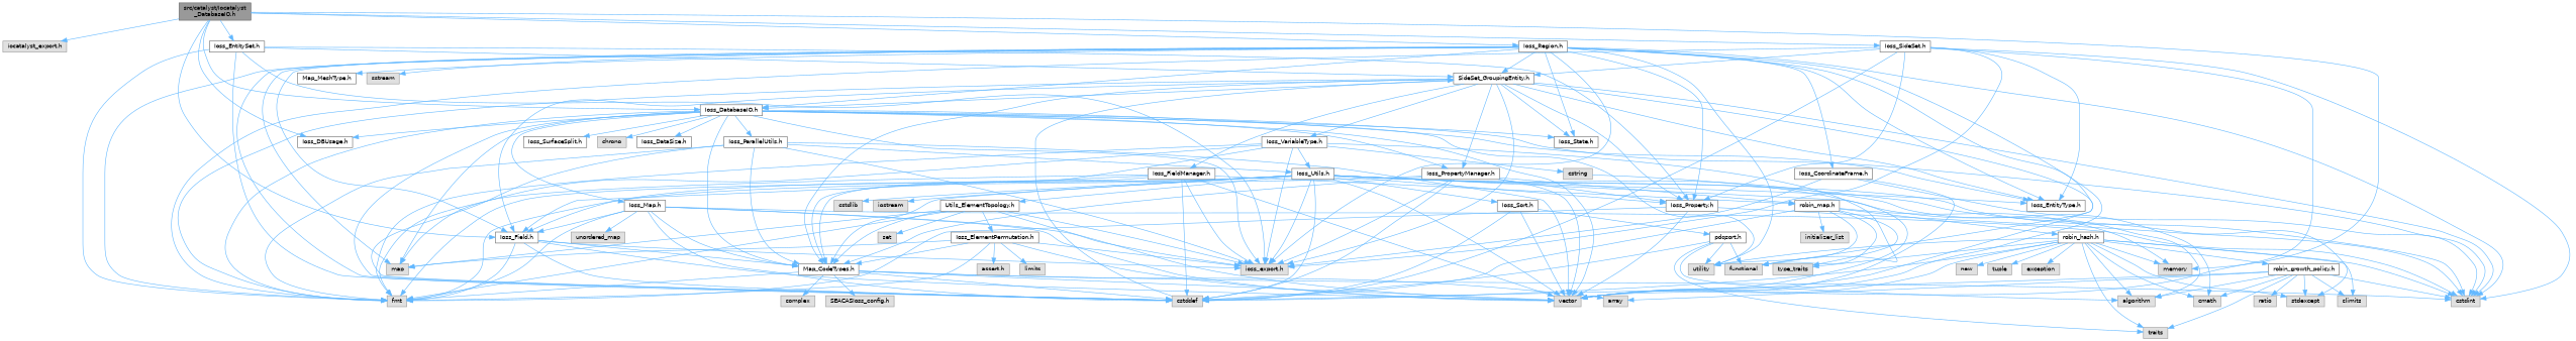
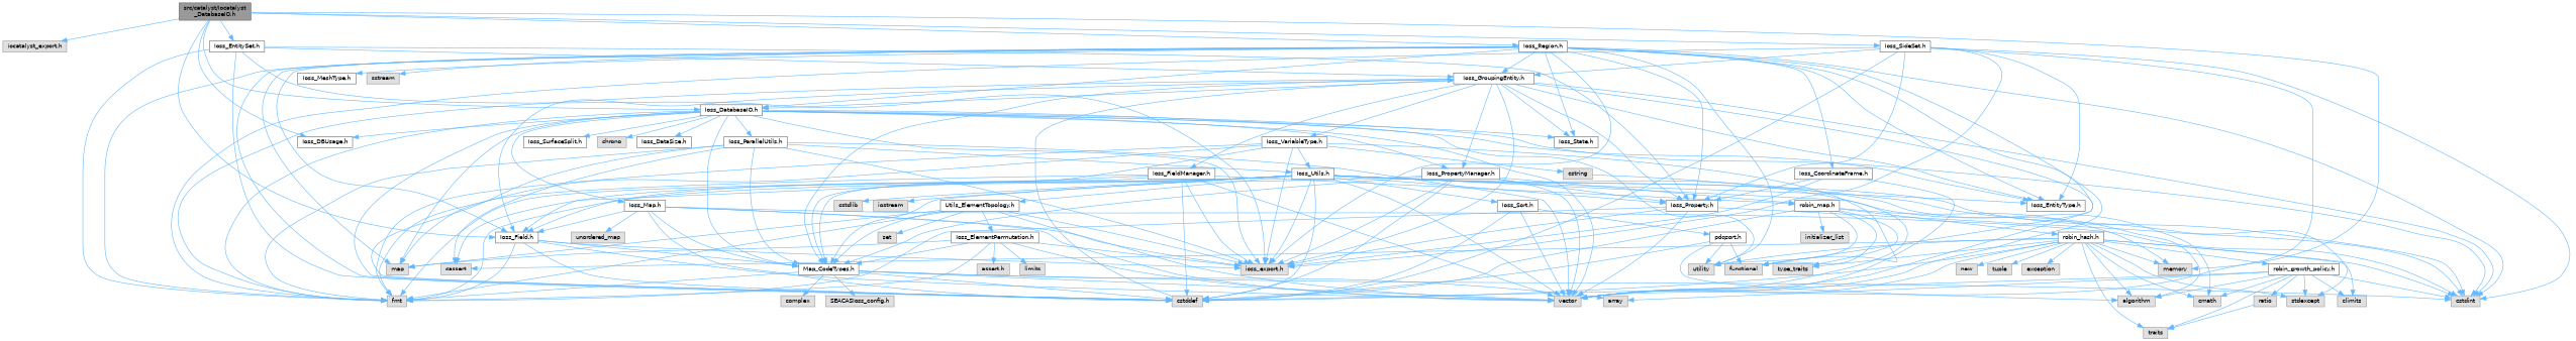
  digraph {
    node [color=grey60 fillcolor="#E0E0E0" fontname=Helvetica fontsize=10 shape=box style=filled]
    edge [color=steelblue1 fontname=Helvetica fontsize=10 labelfontname=Helvetica labelfontsize=10 style=solid]
    n1 [color=gray40 fillcolor=grey60 fontcolor=black height=0.2 label="src/catalyst/Iocatalyst\l_DatabaseIO.h" width=0.4]
    n2 [height=0.2 label="iocatalyst_export.h" width=0.4]
    n3 [color=grey40 fillcolor=white height=0.2 label="Ioss_EntitySet.h" width=0.4]
    n4 [color=grey40 fillcolor=white height=0.2 label="Ioss_DatabaseIO.h" width=0.4]
    n5 [color=grey40 fillcolor=white height=0.2 label="Ioss_DBUsage.h" width=0.4]
    n6 [color=grey40 fillcolor=white height=0.2 label="Ioss_Field.h" width=0.4]
    n7 [height=0.2 label=memory width=0.4]
    n8 [color=grey40 fillcolor=white height=0.2 label="Ioss_Region.h" width=0.4]
    n9 [color=grey40 fillcolor=white height=0.2 label="Ioss_SideSet.h" width=0.4]
    n10 [height=0.2 label="ioss_export.h" width=0.4]
-   n11 [color=grey40 fillcolor=white height=0.2 label="SideSet_GroupingEntity.h" width=0.4]
+   n11 [color=grey40 fillcolor=white height=0.2 label="Ioss_GroupingEntity.h" width=0.4]
    n12 [height=0.2 label=cstddef width=0.4]
    n13 [height=0.2 label=fmt width=0.4]
    n14 [color=grey40 fillcolor=white height=0.2 label="Ioss_Property.h" width=0.4]
    n15 [color=grey40 fillcolor=white height=0.2 label="Map_CodeTypes.h" width=0.4]
    n16 [height=0.2 label=cstdint width=0.4]
    n17 [height=0.2 label=vector width=0.4]
    n18 [color=grey40 fillcolor=white height=0.2 label="Ioss_EntityType.h" width=0.4]
    n19 [color=grey40 fillcolor=white height=0.2 label="Ioss_PropertyManager.h" width=0.4]
    n20 [color=grey40 fillcolor=white height=0.2 label="Ioss_State.h" width=0.4]
    n21 [color=grey40 fillcolor=white height=0.2 label="Ioss_DataSize.h" width=0.4]
    n22 [color=grey40 fillcolor=white height=0.2 label="Ioss_Map.h" width=0.4]
    n23 [color=grey40 fillcolor=white height=0.2 label="Ioss_ParallelUtils.h" width=0.4]
    n24 [height=0.2 label=map width=0.4]
    n25 [height=0.2 label=utility width=0.4]
    n26 [color=grey40 fillcolor=white height=0.2 label="Ioss_SurfaceSplit.h" width=0.4]
    n27 [height=0.2 label=chrono width=0.4]
    n28 [height=0.2 label=functional width=0.4]
    n29 [color=grey40 fillcolor=white height=0.2 label="Ioss_CoordinateFrame.h" width=0.4]
-   n30 [color=grey40 fillcolor=white height=0.2 label="Map_MeshType.h" width=0.4]
+   n30 [color=grey40 fillcolor=white height=0.2 label="Ioss_MeshType.h" width=0.4]
    n31 [height=0.2 label=sstream width=0.4]
    n32 [color=grey40 fillcolor=white height=0.2 label="Ioss_FieldManager.h" width=0.4]
    n33 [color=grey40 fillcolor=white height=0.2 label="Ioss_VariableType.h" width=0.4]
    n34 [height=0.2 label=array width=0.4]
    n35 [height=0.2 label="SEACASIoss_config.h" width=0.4]
    n36 [height=0.2 label=complex width=0.4]
    n37 [color=grey40 fillcolor=white height=0.2 label="robin_map.h" width=0.4]
    n38 [color=grey40 fillcolor=white height=0.2 label="Ioss_Utils.h" width=0.4]
    n39 [height=0.2 label=cstring width=0.4]
    n40 [height=0.2 label=unordered_map width=0.4]
+   n41 [height=0.2 label=cassert width=0.4]
    n42 [color=grey40 fillcolor=white height=0.2 label="Utils_ElementTopology.h" width=0.4]
    n43 [color=grey40 fillcolor=white height=0.2 label="Ioss_Sort.h" width=0.4]
    n44 [height=0.2 label=algorithm width=0.4]
    n45 [height=0.2 label=cmath width=0.4]
    n46 [height=0.2 label=cstdlib width=0.4]
    n47 [height=0.2 label=iostream width=0.4]
    n48 [height=0.2 label=stdexcept width=0.4]
    n49 [color=grey40 fillcolor=white height=0.2 label="Ioss_ElementPermutation.h" width=0.4]
    n50 [height=0.2 label=set width=0.4]
    n51 [color=grey40 fillcolor=white height=0.2 label="pdqsort.h" width=0.4]
    n52 [height=0.2 label="assert.h" width=0.4]
    n53 [height=0.2 label=limits width=0.4]
    n54 [height=0.2 label=traits width=0.4]
    n55 [height=0.2 label=initializer_list width=0.4]
    n56 [height=0.2 label=type_traits width=0.4]
    n57 [color=grey40 fillcolor=white height=0.2 label="robin_hash.h" width=0.4]
    n58 [height=0.2 label=exception width=0.4]
    n59 [height=0.2 label=new width=0.4]
    n60 [height=0.2 label=tuple width=0.4]
    n61 [color=grey40 fillcolor=white height=0.2 label="robin_growth_policy.h" width=0.4]
    n62 [height=0.2 label=climits width=0.4]
    n63 [height=0.2 label=ratio width=0.4]
    n1 -> n2
    n1 -> n3
    n1 -> n4
    n1 -> n5
    n1 -> n6
    n1 -> n7
    n1 -> n8
    n1 -> n9
    n3 -> n10
    n3 -> n11
    n3 -> n12
    n3 -> n13
    n3 -> n14
    n4 -> n5
    n4 -> n10
    n4 -> n12
    n4 -> n13
    n4 -> n15
    n4 -> n16
    n4 -> n17
    n4 -> n18
    n4 -> n19
    n4 -> n20
    n4 -> n21
    n4 -> n22
    n4 -> n23
    n4 -> n24
    n4 -> n25
    n4 -> n26
    n4 -> n27
    n6 -> n10
    n6 -> n12
    n6 -> n13
    n6 -> n15
    n6 -> n17
    n8 -> n4
    n8 -> n6
    n8 -> n10
    n8 -> n11
    n8 -> n12
    n8 -> n13
    n8 -> n14
    n8 -> n16
    n8 -> n17
    n8 -> n18
    n8 -> n20
    n8 -> n24
    n8 -> n25
    n8 -> n28
    n8 -> n29
    n8 -> n30
    n8 -> n31
    n9 -> n10
    n9 -> n11
    n9 -> n12
    n9 -> n13
    n9 -> n14
    n9 -> n16
    n9 -> n17
    n9 -> n18
    n11 -> n4
    n11 -> n6
    n11 -> n10
    n11 -> n13
    n11 -> n14
    n11 -> n15
    n11 -> n16
    n11 -> n17
    n11 -> n18
    n11 -> n19
    n11 -> n20
    n11 -> n32
    n11 -> n33
    n12 -> n11
+   n14 -> n10
    n14 -> n13
    n14 -> n16
    n14 -> n17
    n15 -> n12
    n15 -> n13
    n15 -> n16
    n15 -> n17
    n15 -> n34
    n15 -> n35
    n15 -> n36
    n19 -> n10
    n19 -> n12
    n19 -> n13
    n19 -> n14
    n19 -> n15
    n19 -> n17
    n19 -> n37
    n22 -> n6
    n22 -> n10
    n22 -> n12
-   n22 -> n13
    n22 -> n15
    n22 -> n16
    n22 -> n17
    n22 -> n40
    n23 -> n10
    n23 -> n12
    n23 -> n13
    n23 -> n15
    n23 -> n17
    n23 -> n38
+   n23 -> n41
    n29 -> n10
-   n29 -> n16
+   n29 -> n14
    n29 -> n17
    n32 -> n6
    n32 -> n10
    n32 -> n12
    n32 -> n13
    n32 -> n15
    n32 -> n17
    n32 -> n37
    n33 -> n10
    n33 -> n13
    n33 -> n15
    n33 -> n24
    n33 -> n28
    n33 -> n38
    n33 -> n39
    n37 -> n7
    n37 -> n12
    n37 -> n25
    n37 -> n28
    n37 -> n55
    n37 -> n56
    n37 -> n57
    n38 -> n6
    n38 -> n10
    n38 -> n12
    n38 -> n13
    n38 -> n14
    n38 -> n15
    n38 -> n16
    n38 -> n17
    n38 -> n18
+   n38 -> n41
    n38 -> n42
    n38 -> n43
    n38 -> n44
    n38 -> n45
    n38 -> n46
    n38 -> n47
    n38 -> n48
    n39 -> n17
    n42 -> n10
    n42 -> n13
    n42 -> n15
    n42 -> n17
    n42 -> n24
    n42 -> n49
    n42 -> n50
    n43 -> n12
    n43 -> n17
    n43 -> n51
    n49 -> n10
    n49 -> n13
    n49 -> n15
    n49 -> n17
    n49 -> n24
    n49 -> n52
    n49 -> n53
    n51 -> n12
    n51 -> n25
    n51 -> n28
    n51 -> n44
-   n51 -> n54
+   n63 -> n54
    n57 -> n7
    n57 -> n12
    n57 -> n16
    n57 -> n17
    n57 -> n25
+   n57 -> n41
    n57 -> n44
    n57 -> n45
    n57 -> n48
    n57 -> n54
    n57 -> n56
    n57 -> n58
    n57 -> n59
    n57 -> n60
    n57 -> n61
    n57 -> n62
    n61 -> n12
    n61 -> n16
    n61 -> n34
    n61 -> n44
    n61 -> n45
    n61 -> n48
    n61 -> n54
    n61 -> n62
    n61 -> n63
  }
